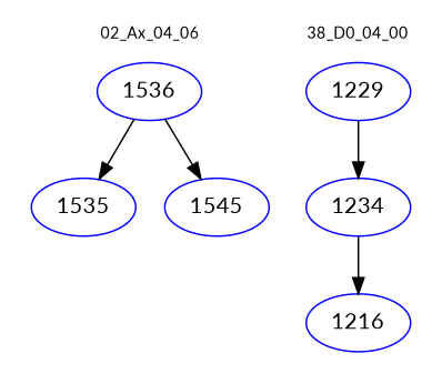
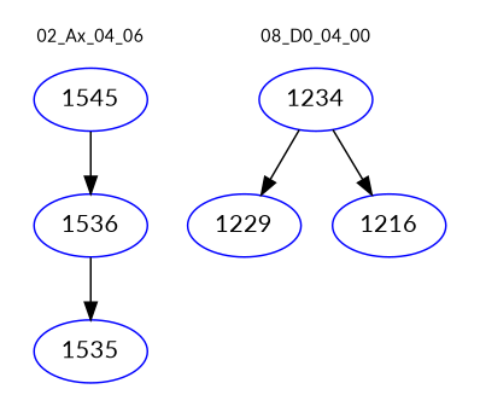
  digraph {
    fontname=Lato
    node [color=blue fontname=Lato]
    edge [color=black fontname=Lato]
    n1 [label=1536]
    n2 [label=1535]
    n3 [label=1545]
    n4 [label=1229]
    n5 [label=1216]
    n6 [label=1234]
    subgraph cluster_1 {
      color=white
      fontsize=10
      label="02_Ax_04_06"
      n1
      n2
      n3
    }
    subgraph cluster_2 {
      color=white
      fontsize=10
-     label="38_D0_04_00"
+     label="08_D0_04_00"
      n4
      n5
      n6
    }
    n1 -> n2
-   n1 -> n3
-   n4 -> n6
+   n3 -> n1
+   n6 -> n4
    n6 -> n5
  }
